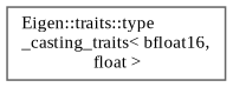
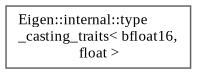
  digraph {
    rankdir=LR
    fontname="Liberation Serif"
-   n1 [color=grey40 fillcolor=white fontname="Liberation Serif" fontsize=10 height=0.2 label="Eigen::traits::type\l_casting_traits\< bfloat16,\l float \>" shape=box style=filled width=0.4]
+   n1 [color=grey40 fillcolor=white fontname="Liberation Serif" fontsize=10 height=0.2 label="Eigen::internal::type\l_casting_traits\< bfloat16,\l float \>" shape=box style=filled width=0.4]
  }
